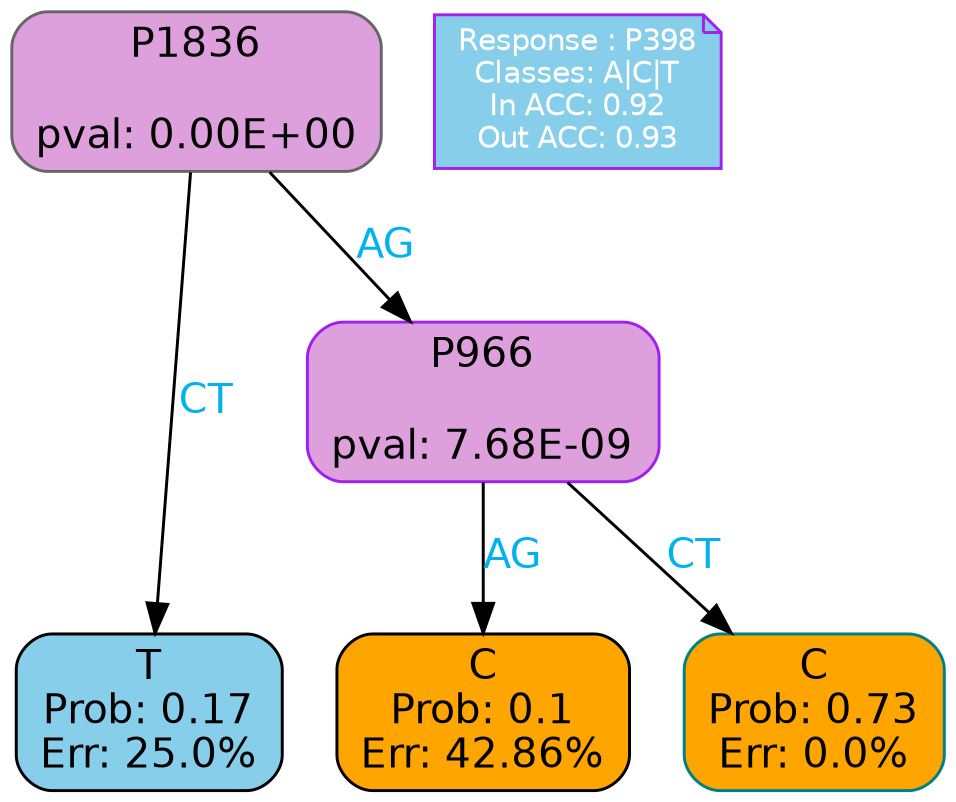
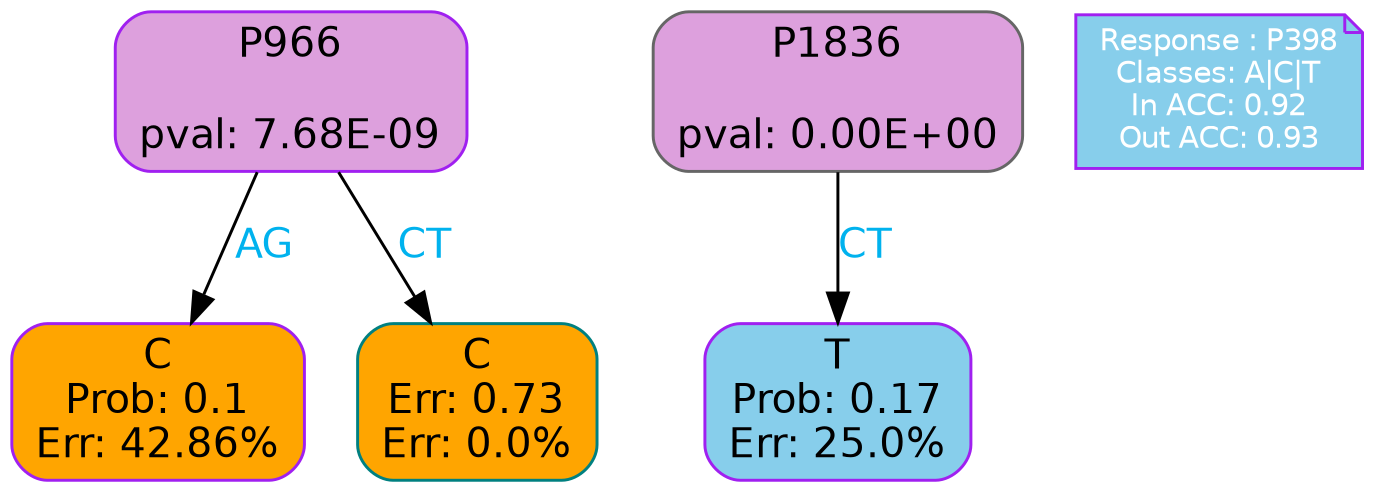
  digraph {
    ranksep=equally
    splines=polylines
    node [color=black fillcolor=orange fontname=helvetica shape=box style="filled, rounded"]
    edge [fontcolor=deepskyblue2 fontname=helvetica]
-   n1 [label="C\nProb: 0.1\nErr: 42.86%"]
-   n2 [color=teal label="C\nProb: 0.73\nErr: 0.0%"]
-   n3 [fillcolor=skyblue label="T\nProb: 0.17\nErr: 25.0%"]
+   n1 [color=purple label="C\nProb: 0.1\nErr: 42.86%"]
+   n2 [color=teal label="C\nErr: 0.73\nErr: 0.0%"]
+   n3 [color=purple fillcolor=skyblue label="T\nProb: 0.17\nErr: 25.0%"]
    n4 [align=left color=purple fillcolor=skyblue fontcolor=white fontsize=10 label="Response : P398\nClasses: A|C|T\nIn ACC: 0.92\nOut ACC: 0.93\n" shape=note style=filled]
    n5 [color=gray40 fillcolor=plum label="P1836\n\npval: 0.00E+00"]
    n6 [color=purple fillcolor=plum label="P966\n\npval: 7.68E-09"]
    subgraph sub_1 {
      rank=same
      n1
      n2
      n3
    }
    subgraph sub_2 {
      rank=same
      n4
      n5
    }
    n5 -> n3 [label=CT]
-   n5 -> n6 [label=AG]
    n6 -> n1 [label=AG]
    n6 -> n2 [label=CT]
  }
